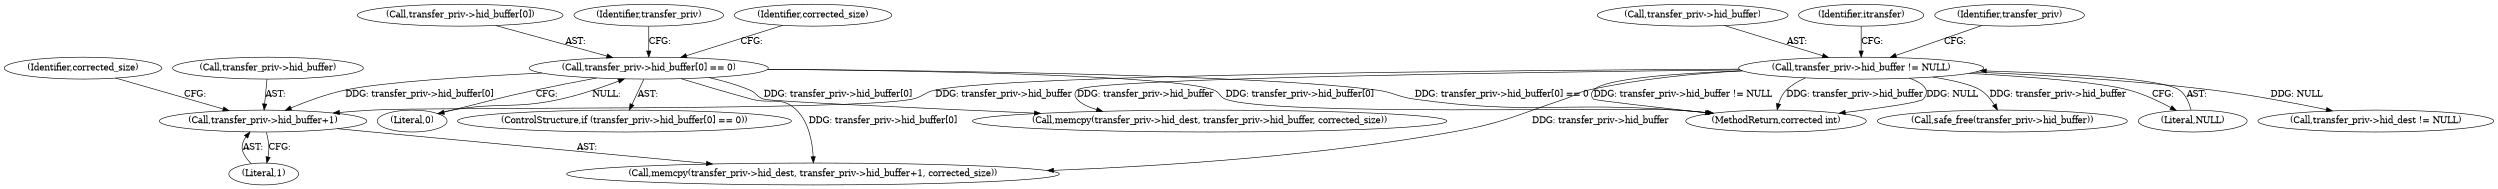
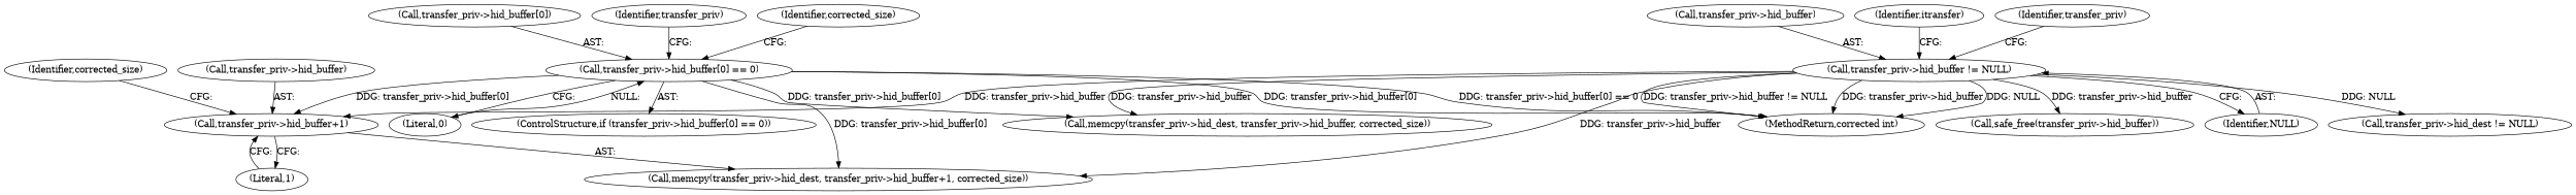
  digraph {
    n1 [label="(Call,transfer_priv->hid_buffer+1)"]
    n2 [label="(Call,memcpy(transfer_priv->hid_dest, transfer_priv->hid_buffer+1, corrected_size))"]
    n3 [label="(Literal,1)"]
    n4 [label="(Call,transfer_priv->hid_buffer[0] == 0)"]
    n5 [label="(Call,memcpy(transfer_priv->hid_dest, transfer_priv->hid_buffer, corrected_size))"]
    n6 [label="(Literal,0)"]
    n7 [label="(ControlStructure,if (transfer_priv->hid_buffer[0] == 0))"]
    n8 [label="(MethodReturn,corrected int)"]
    n9 [label="(Call,safe_free(transfer_priv->hid_buffer))"]
    n10 [label="(Call,transfer_priv->hid_buffer != NULL)"]
-   n11 [label="(Literal,NULL)"]
+   n11 [label="(Identifier,NULL)"]
    n12 [label="(Call,transfer_priv->hid_dest != NULL)"]
    n13 [label="(Call,transfer_priv->hid_buffer)"]
    n14 [label="(Call,transfer_priv->hid_buffer[0])"]
    n15 [label="(Identifier,transfer_priv)"]
    n16 [label="(Identifier,itransfer)"]
    n17 [label="(Identifier,corrected_size)"]
    n18 [label="(Identifier,corrected_size)"]
    n19 [label="(Identifier,transfer_priv)"]
    n20 [label="(Call,transfer_priv->hid_buffer)"]
    n1 -> n2 [label="AST: "]
    n1 -> n3 [label="CFG: "]
-   n3 -> n1 [label="AST: "]
+   n3 -> n1 [label="CFG: "]
    n4 -> n1 [label="DDG: transfer_priv->hid_buffer[0]"]
    n4 -> n2 [label="DDG: transfer_priv->hid_buffer[0]"]
    n4 -> n5 [label="DDG: transfer_priv->hid_buffer[0]"]
    n4 -> n6 [label="CFG: "]
    n4 -> n7 [label="AST: "]
    n4 -> n8 [label="DDG: transfer_priv->hid_buffer[0] == 0"]
    n4 -> n8 [label="DDG: transfer_priv->hid_buffer[0]"]
    n6 -> n4 [label="NULL: "]
    n10 -> n1 [label="DDG: transfer_priv->hid_buffer"]
    n10 -> n2 [label="DDG: transfer_priv->hid_buffer"]
    n10 -> n5 [label="DDG: transfer_priv->hid_buffer"]
    n10 -> n8 [label="DDG: transfer_priv->hid_buffer != NULL"]
    n10 -> n8 [label="DDG: transfer_priv->hid_buffer"]
    n10 -> n8 [label="DDG: NULL"]
    n10 -> n9 [label="DDG: transfer_priv->hid_buffer"]
    n10 -> n11 [label="CFG: "]
    n10 -> n12 [label="DDG: NULL"]
    n11 -> n10 [label="AST: "]
    n13 -> n10 [label="AST: "]
    n14 -> n4 [label="AST: "]
    n15 -> n4 [label="CFG: "]
    n16 -> n10 [label="CFG: "]
    n17 -> n1 [label="CFG: "]
    n18 -> n4 [label="CFG: "]
    n19 -> n10 [label="CFG: "]
    n20 -> n1 [label="AST: "]
  }
